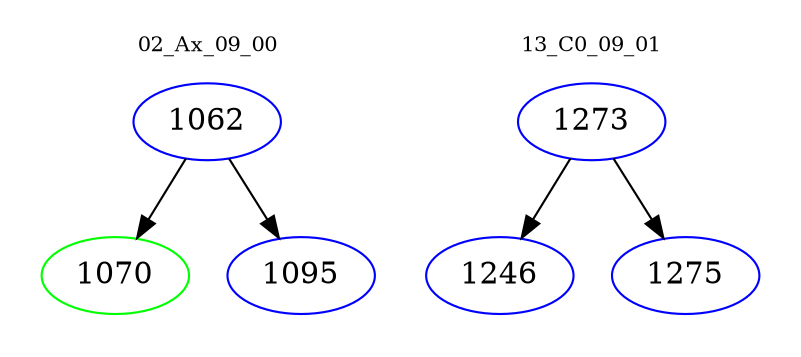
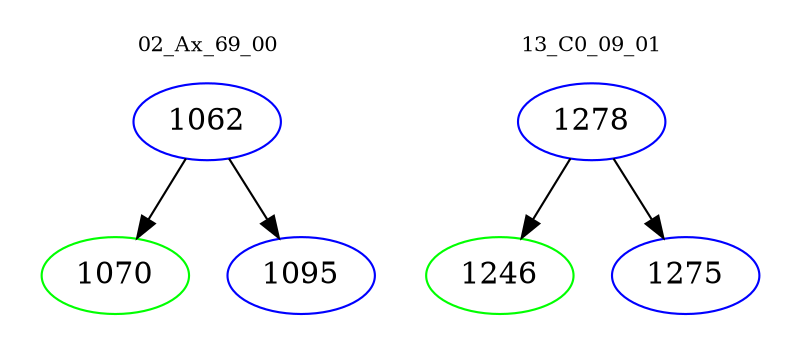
  digraph {
    fontname="DejaVu Serif"
    node [color=blue fontname="DejaVu Serif"]
    edge [color=black fontname="DejaVu Serif"]
    n1 [label=1062]
    n2 [color=green label=1070]
    n3 [label=1095]
-   n4 [label=1273]
-   n5 [label=1246]
+   n4 [label=1278]
+   n5 [color=green label=1246]
    n6 [label=1275]
    subgraph cluster_1 {
      color=white
      fontsize=10
-     label="02_Ax_09_00"
+     label="02_Ax_69_00"
      n1
      n2
      n3
    }
    subgraph cluster_2 {
      color=white
      fontsize=10
      label="13_C0_09_01"
      n4
      n5
      n6
    }
    n1 -> n2
    n1 -> n3
    n4 -> n5
    n4 -> n6
  }
